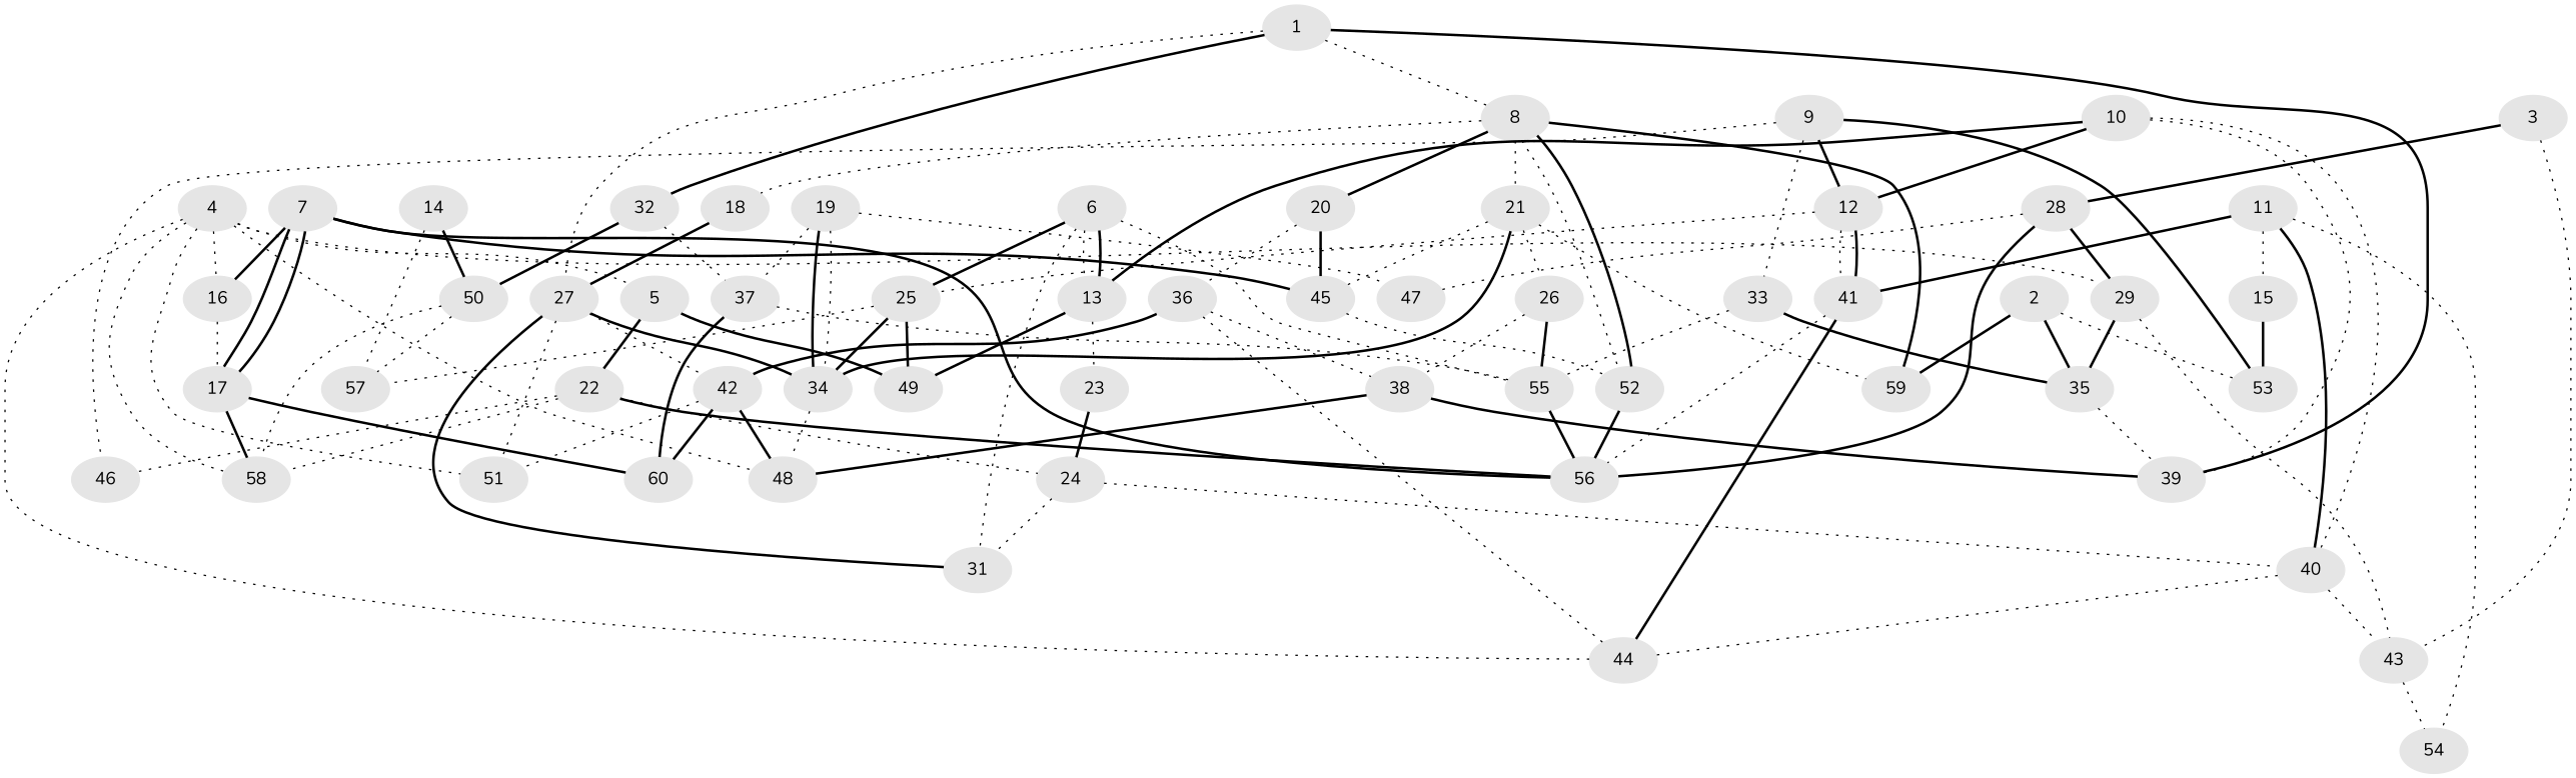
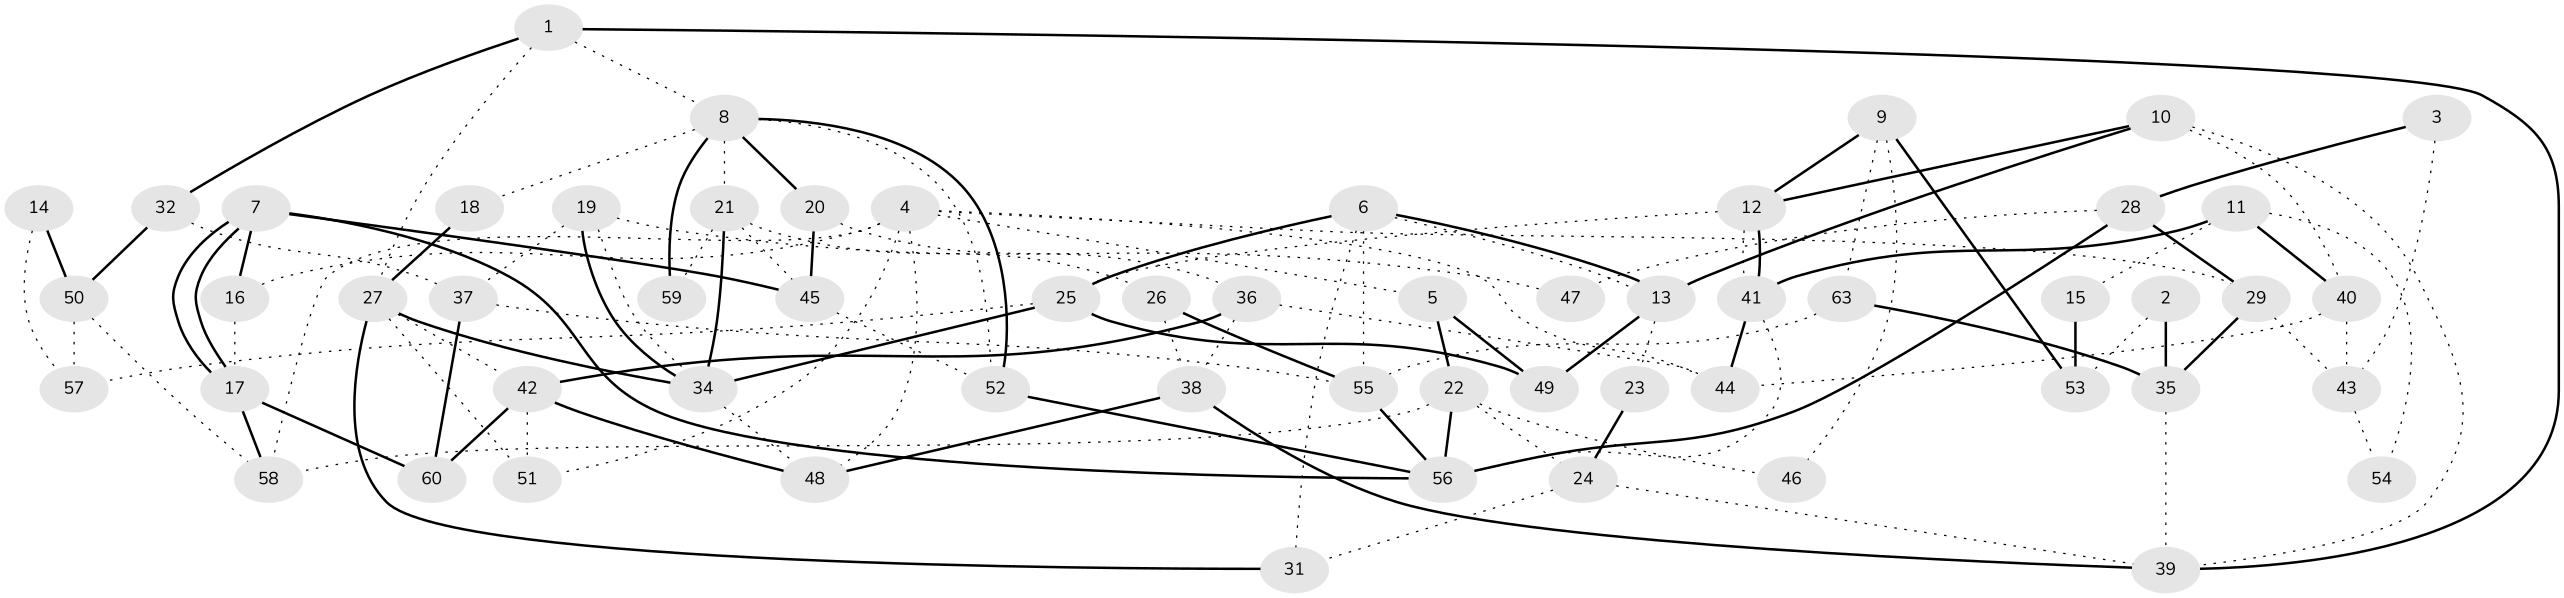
  graph {
    fontname=Nunito
    node [color=gray90 fontname=Nunito style=filled]
    edge [fontname=Nunito style=dotted]
    1
    8
    27
    32
    39
    59
    18
    20
    21
    52
    51
    31
    34
    42
    50
    37
    2
    35
    53
    3
    28
    43
    29
    56
    47
    54
    4
    5
    16
    44
    48
    58
    22
    49
    17
    46
    24
    6
    13
    25
    55
    23
    57
    7
    45
    60
    36
    26
    9
    12
-   33
+   33 [label=63]
    41
    10
    40
    11
    15
    14
    19
    38
    1 -- 8
    1 -- 27
    1 -- 32 [style=bold]
    1 -- 39 [style=bold]
    8 -- 59 [style=bold]
    8 -- 18
    8 -- 20 [style=bold]
    8 -- 21
    8 -- 52
    8 -- 52 [style=bold]
    27 -- 51
    27 -- 31 [style=bold]
    27 -- 34 [style=bold]
    27 -- 42
    32 -- 50 [style=bold]
    32 -- 37
    18 -- 27 [style=bold]
    20 -- 45 [style=bold]
    20 -- 36
    21 -- 59
    21 -- 34 [style=bold]
    21 -- 45
    21 -- 26
    52 -- 56 [style=bold]
    34 -- 48
    42 -- 51
    42 -- 48 [style=bold]
    42 -- 60 [style=bold]
    50 -- 58
    50 -- 57
    37 -- 55
    37 -- 60 [style=bold]
-   2 -- 59 [style=bold]
    2 -- 35 [style=bold]
    2 -- 53
    35 -- 39
    3 -- 28 [style=bold]
    3 -- 43
    28 -- 29 [style=bold]
    28 -- 56 [style=bold]
    28 -- 47
    43 -- 54
    29 -- 35 [style=bold]
    29 -- 43
    4 -- 51
    4 -- 29
    4 -- 5
    4 -- 16
    4 -- 44
    4 -- 48
    4 -- 58
    5 -- 22 [style=bold]
    5 -- 49 [style=bold]
    16 -- 17
    22 -- 56 [style=bold]
    22 -- 58
    22 -- 46
    22 -- 24
    17 -- 58 [style=bold]
    17 -- 60 [style=bold]
    24 -- 31
-   24 -- 40
+   24 -- 39
    6 -- 31
    6 -- 13
    6 -- 13 [style=bold]
    6 -- 25 [style=bold]
    6 -- 55
    13 -- 49 [style=bold]
    13 -- 23
    25 -- 34 [style=bold]
    25 -- 49 [style=bold]
    25 -- 57
    55 -- 56 [style=bold]
    23 -- 24 [style=bold]
    7 -- 56 [style=bold]
    7 -- 16 [style=bold]
    7 -- 17 [style=bold]
    7 -- 17 [style=bold]
    7 -- 45 [style=bold]
    45 -- 52
    36 -- 42 [style=bold]
    36 -- 44
    36 -- 38
    26 -- 55 [style=bold]
    26 -- 38
    9 -- 53 [style=bold]
    9 -- 46
    9 -- 12 [style=bold]
    9 -- 33
    12 -- 25
    12 -- 41
    12 -- 41 [style=bold]
    33 -- 35 [style=bold]
    33 -- 55
    41 -- 56
    41 -- 44 [style=bold]
    10 -- 39
    10 -- 13 [style=bold]
    10 -- 12 [style=bold]
    10 -- 40
    40 -- 43
    40 -- 44
    11 -- 54
    11 -- 41 [style=bold]
    11 -- 40 [style=bold]
    11 -- 15
    15 -- 53 [style=bold]
    14 -- 50 [style=bold]
    14 -- 57
    19 -- 34 [style=bold]
    19 -- 34
    19 -- 37
    19 -- 47
    38 -- 39 [style=bold]
    38 -- 48 [style=bold]
  }
